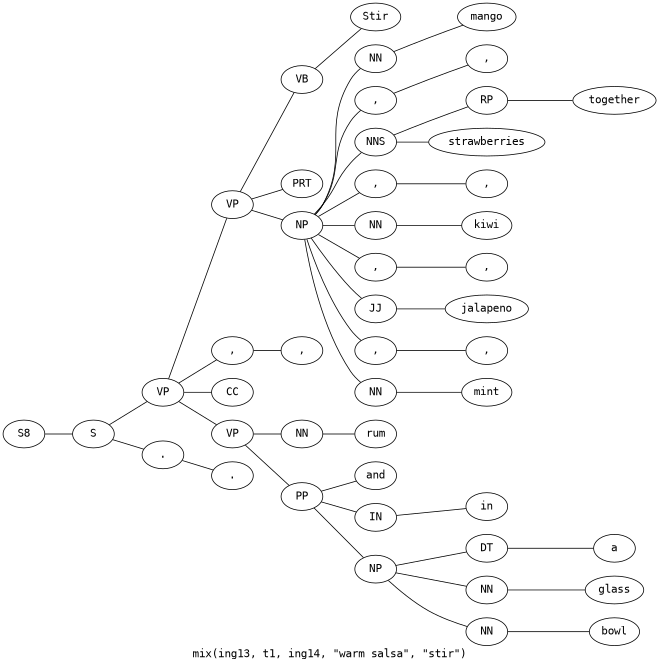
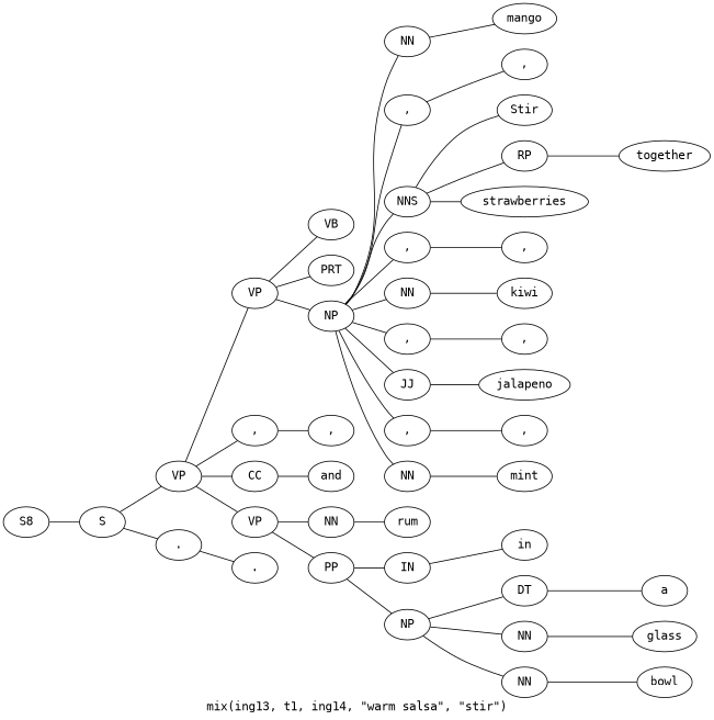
  graph {
    fontname="DejaVu Sans Mono"
    label="mix(ing13, t1, ing14, \"warm salsa\", \"stir\")"
    rankdir=LR
    node [fontname="DejaVu Sans Mono"]
    edge [fontname="DejaVu Sans Mono"]
    n1 [label=S8]
    n2 [label=S]
    n3 [label=VP]
    n4 [label="."]
    n5 [label=VP]
    n6 [label=","]
    n7 [label=CC]
    n8 [label=VP]
    n9 [label="."]
    n10 [label=VB]
    n11 [label=PRT]
    n12 [label=NP]
    n13 [label=","]
    n14 [label=and]
    n15 [label=NN]
    n16 [label=PP]
    n17 [label=Stir]
    n18 [label=NN]
    n19 [label=","]
    n20 [label=NNS]
    n21 [label=","]
    n22 [label=NN]
    n23 [label=","]
    n24 [label=JJ]
    n25 [label=","]
    n26 [label=NN]
    n27 [label=RP]
    n28 [label=together]
    n29 [label=mango]
    n30 [label=","]
    n31 [label=strawberries]
    n32 [label=","]
    n33 [label=kiwi]
    n34 [label=","]
    n35 [label=jalapeno]
    n36 [label=","]
    n37 [label=mint]
    n38 [label=rum]
    n39 [label=IN]
    n40 [label=NP]
    n41 [label=in]
    n42 [label=DT]
    n43 [label=NN]
    n44 [label=NN]
    n45 [label=a]
    n46 [label=glass]
    n47 [label=bowl]
    n1 -- n2
    n2 -- n3
    n2 -- n4
    n3 -- n5
    n3 -- n6
    n3 -- n7
    n3 -- n8
    n4 -- n9
    n5 -- n10
    n5 -- n11
    n5 -- n12
    n6 -- n13
-   n16 -- n14
+   n7 -- n14
    n8 -- n15
    n8 -- n16
-   n10 -- n17
+   n20 -- n17
    n12 -- n18
    n12 -- n19
    n12 -- n20
    n12 -- n21
    n12 -- n22
    n12 -- n23
    n12 -- n24
    n12 -- n25
    n12 -- n26
    n15 -- n38
    n16 -- n39
    n16 -- n40
    n18 -- n29
    n19 -- n30
    n20 -- n27
    n20 -- n31
    n21 -- n32
    n22 -- n33
    n23 -- n34
    n24 -- n35
    n25 -- n36
    n26 -- n37
    n27 -- n28
    n39 -- n41
    n40 -- n42
    n40 -- n43
    n40 -- n44
    n42 -- n45
    n43 -- n46
    n44 -- n47
  }
